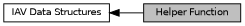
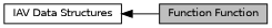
  digraph {
    rankdir=LR
    node [color=black fontname=Helvetica fontsize=10 shape=box]
-   n1 [fillcolor=grey75 fontcolor=black height=0.2 label="Helper Function" style=filled width=0.4]
+   n1 [fillcolor=grey75 fontcolor=black height=0.2 label="Function Function" style=filled width=0.4]
    n2 [height=0.2 label="IAV Data Structures" width=0.4]
    n2 -> n1 [dir=back fontname=Helvetica fontsize=10 labelfontname=Helvetica labelfontsize=10 shape=plaintext style=solid]
  }
